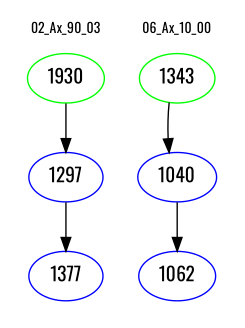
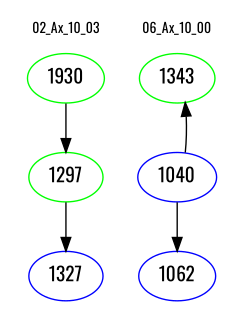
  digraph {
    fontname=Oswald
    node [color=blue fontname=Oswald]
    edge [color=black fontname=Oswald]
    n1 [color=green label=1930]
-   n2 [label=1297]
-   n3 [label=1377]
+   n2 [color=green label=1297]
+   n3 [label=1327]
    n4 [color=green label=1343]
    n5 [label=1040]
    n6 [label=1062]
    subgraph cluster_1 {
      color=white
      fontsize=10
-     label="02_Ax_90_03"
+     label="02_Ax_10_03"
      n1
      n2
      n3
    }
    subgraph cluster_2 {
      color=white
      fontsize=10
      label="06_Ax_10_00"
      n4
      n5
      n6
    }
    n1 -> n2
    n2 -> n3
-   n4 -> n5
+   n5 -> n4
    n5 -> n6
  }
